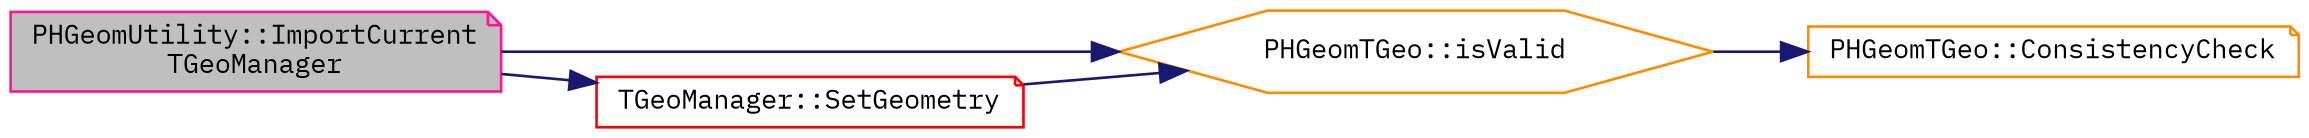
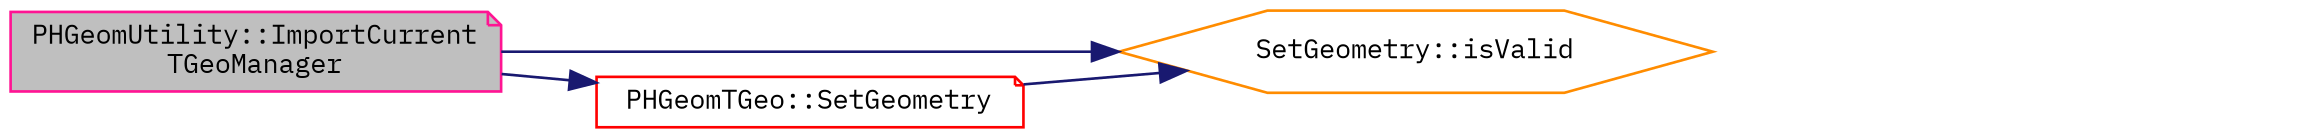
  digraph {
    fontname="IBM Plex Mono"
    rankdir=LR
    node [color=darkorange fontname="IBM Plex Mono" fontsize=10 shape=note]
    edge [color=midnightblue fontname="IBM Plex Mono" fontsize=10 labelfontname=FreeSans labelfontsize=10 style=solid]
    n1 [color=deeppink fillcolor=grey75 fontcolor=black height=0.2 label="PHGeomUtility::ImportCurrent\lTGeoManager" style=filled width=0.4]
-   n2 [height=0.2 label="PHGeomTGeo::isValid" shape=hexagon width=0.4]
-   n3 [color=red height=0.2 label="TGeoManager::SetGeometry" width=0.4]
-   n4 [height=0.2 label="PHGeomTGeo::ConsistencyCheck" width=0.4]
+   n2 [height=0.2 label="SetGeometry::isValid" shape=hexagon width=0.4]
+   n3 [color=red height=0.2 label="PHGeomTGeo::SetGeometry" width=0.4]
    n1 -> n2
    n1 -> n3
-   n2 -> n4
    n3 -> n2
  }
